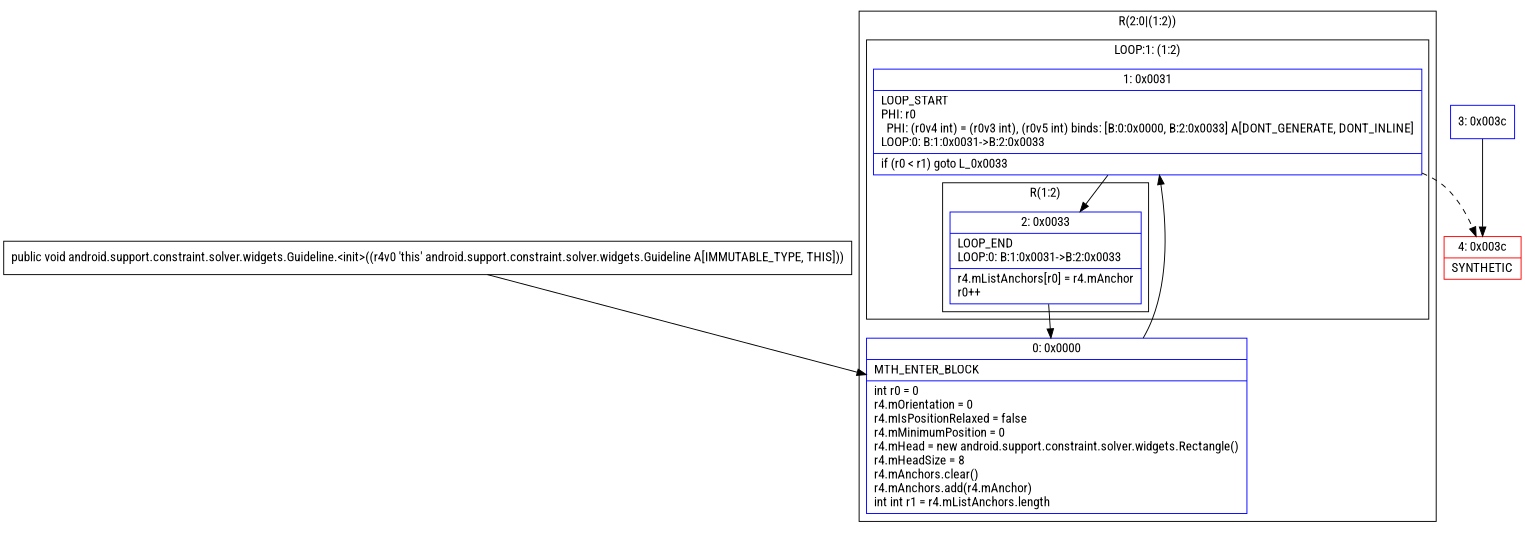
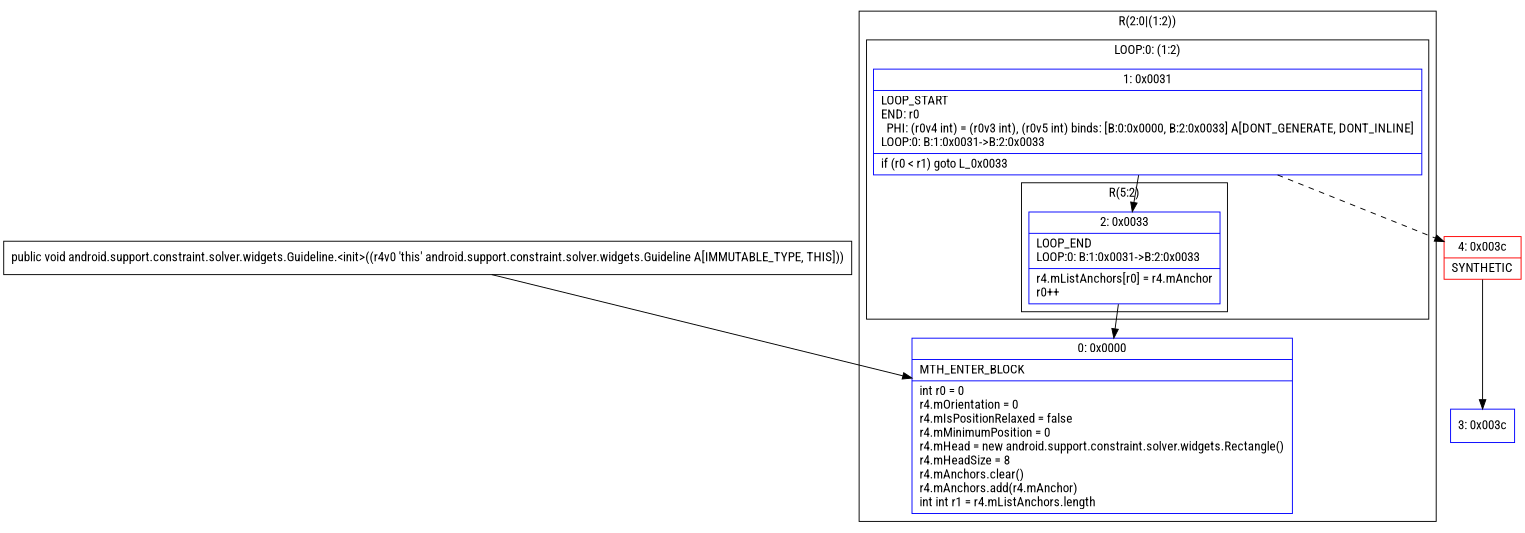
  digraph {
    fontname="Roboto Condensed"
    node [color=blue fontname="Roboto Condensed" shape=record]
    edge [fontname="Roboto Condensed"]
    n1 [label="{2\:\ 0x0033|LOOP_END\lLOOP:0: B:1:0x0031\-\>B:2:0x0033\l|r4.mListAnchors[r0] = r4.mAnchor\lr0++\l}"]
-   n2 [label="{1\:\ 0x0031|LOOP_START\lPHI: r0 \l  PHI: (r0v4 int) = (r0v3 int), (r0v5 int) binds: [B:0:0x0000, B:2:0x0033] A[DONT_GENERATE, DONT_INLINE]\lLOOP:0: B:1:0x0031\-\>B:2:0x0033\l|if (r0 \< r1) goto L_0x0033\l}"]
+   n2 [label="{1\:\ 0x0031|LOOP_START\lEND: r0 \l  PHI: (r0v4 int) = (r0v3 int), (r0v5 int) binds: [B:0:0x0000, B:2:0x0033] A[DONT_GENERATE, DONT_INLINE]\lLOOP:0: B:1:0x0031\-\>B:2:0x0033\l|if (r0 \< r1) goto L_0x0033\l}"]
    n3 [label="{0\:\ 0x0000|MTH_ENTER_BLOCK\l|int r0 = 0\lr4.mOrientation = 0\lr4.mIsPositionRelaxed = false\lr4.mMinimumPosition = 0\lr4.mHead = new android.support.constraint.solver.widgets.Rectangle()\lr4.mHeadSize = 8\lr4.mAnchors.clear()\lr4.mAnchors.add(r4.mAnchor)\lint int r1 = r4.mListAnchors.length\l}"]
    n4 [color=red label="{4\:\ 0x003c|SYNTHETIC\l}"]
    n5 [label="{3\:\ 0x003c}"]
    n6 [label="{public void android.support.constraint.solver.widgets.Guideline.\<init\>((r4v0 'this' android.support.constraint.solver.widgets.Guideline A[IMMUTABLE_TYPE, THIS])) }" color=""]
    subgraph cluster_1 {
      label="R(2:0|(1:2))"
      n3
      subgraph cluster_2 {
-       label="LOOP:1: (1:2)"
+       label="LOOP:0: (1:2)"
        n2
        subgraph cluster_3 {
-         label="R(1:2)"
+         label="R(5:2)"
          n1
        }
      }
    }
    n1 -> n3
    n2 -> n1
    n2 -> n4 [style=dashed]
-   n3 -> n2
-   n5 -> n4
+   n4 -> n5
    n6 -> n3
  }
